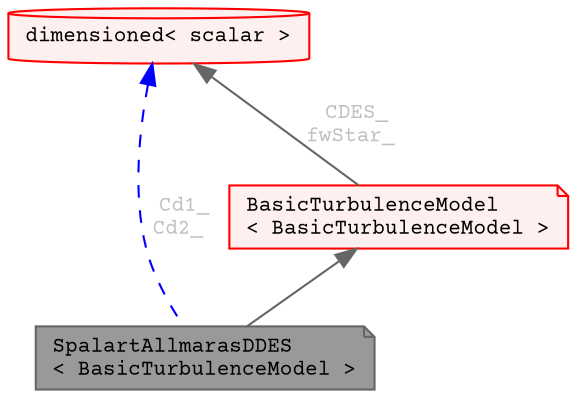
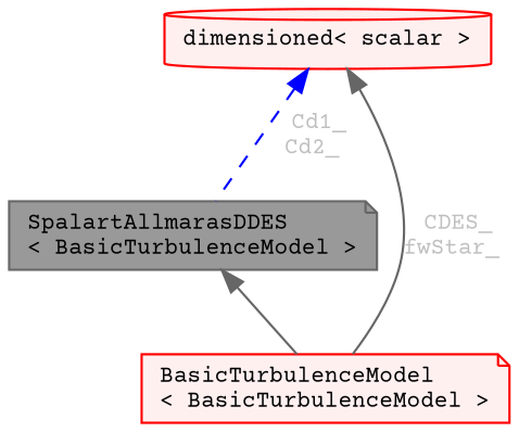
  digraph {
    fontname="Courier Prime"
    node [color=red fillcolor="#FFF0F0" fontname="Courier Prime" fontsize=10 shape=note style=filled]
    edge [color=gray40 dir=back fontname="Courier Prime" fontsize=10 labelfontname=Helvetica labelfontsize=10 style=solid fontcolor=grey]
    n1 [color=gray40 fillcolor=grey60 fontcolor=black height=0.2 label="SpalartAllmarasDDES\l\< BasicTurbulenceModel \>" width=0.4]
    n2 [height=0.2 label="BasicTurbulenceModel\l\< BasicTurbulenceModel \>" width=0.4]
    n3 [height=0.2 label="dimensioned\< scalar \>" shape=cylinder width=0.4]
-   n2 -> n1 [fontcolor=""]
+   n1 -> n2 [fontcolor=""]
    n3 -> n1 [color=blue label=" Cd1_\nCd2_" style=dashed]
    n3 -> n2 [label=" CDES_\nfwStar_"]
  }
